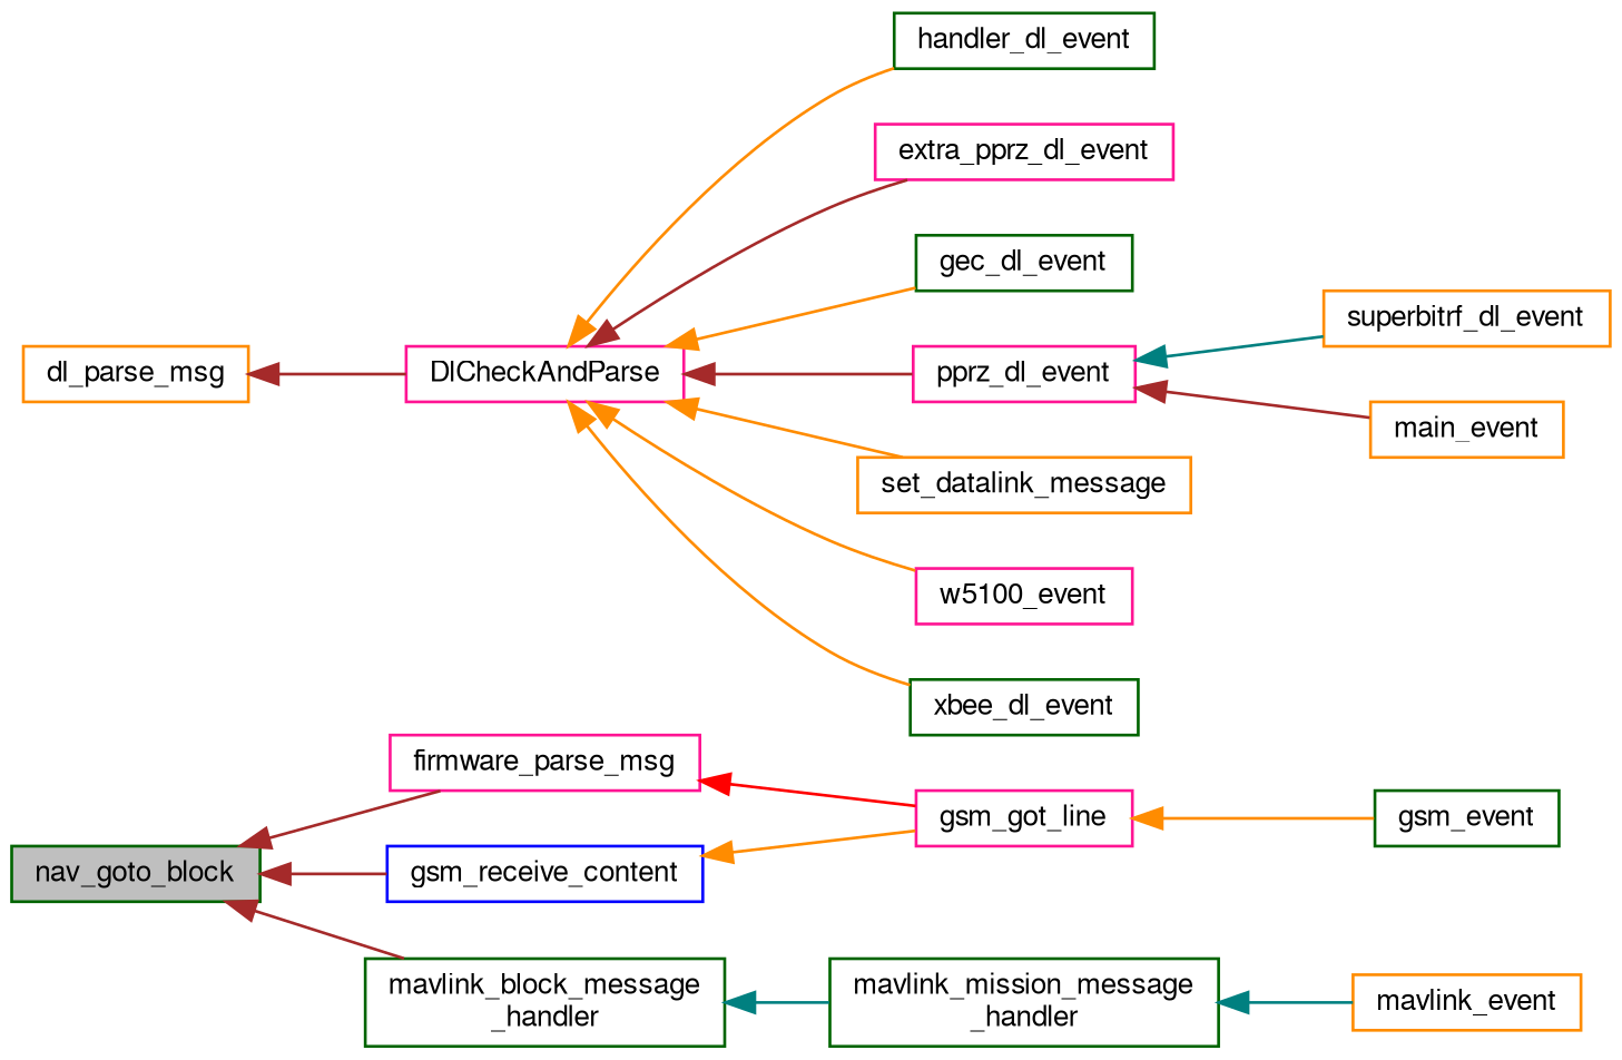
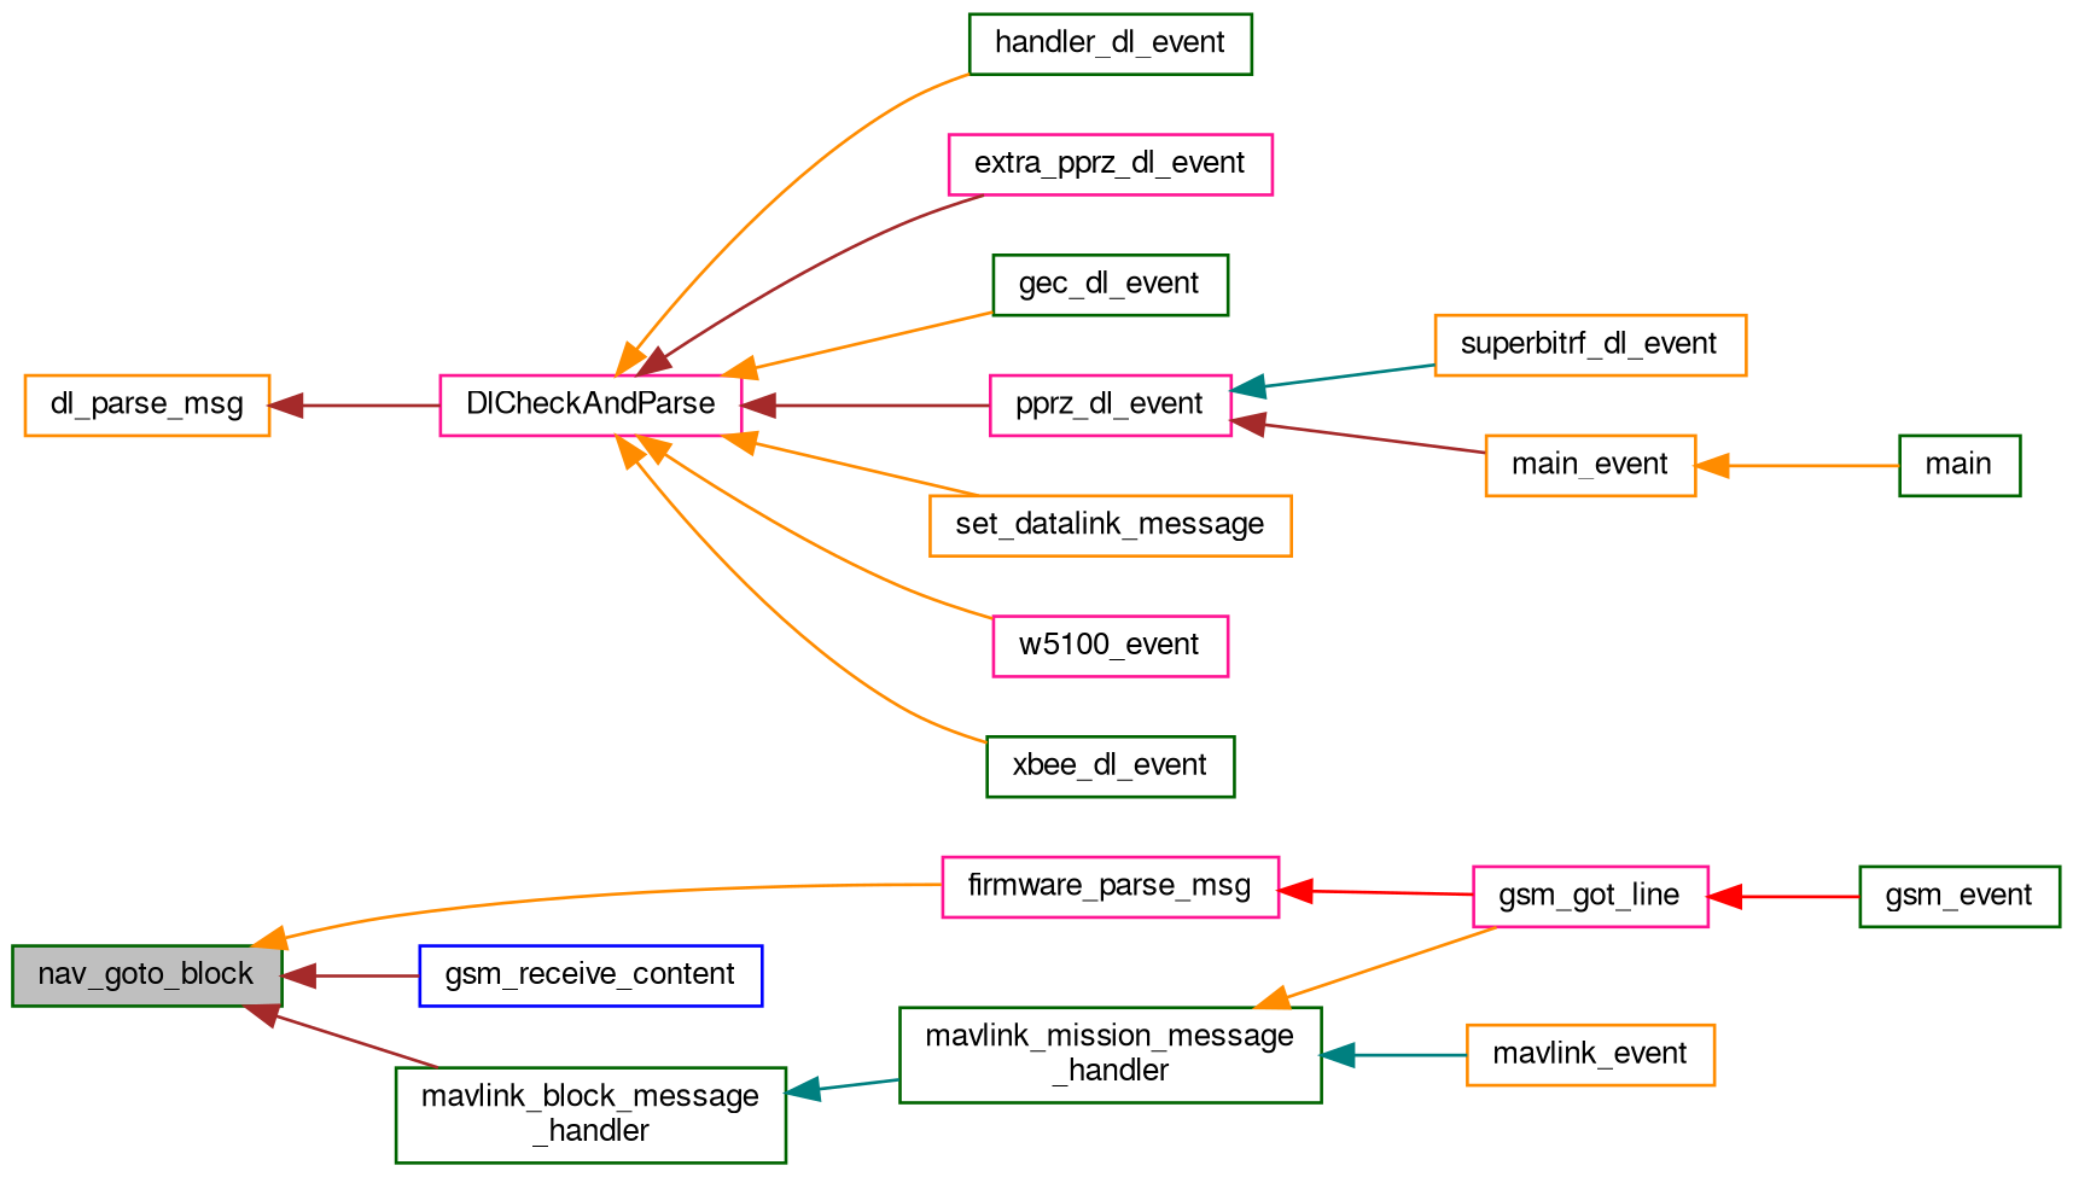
  digraph {
    rankdir=LR
    node [color=darkgreen fillcolor=white fontname=FreeSans fontsize=10 shape=record style=filled]
    edge [color=brown dir=back fontname=FreeSans fontsize=10 labelfontname=FreeSans labelfontsize=10 style=solid]
    n1 [fillcolor=grey75 fontcolor=black height=0.2 label=nav_goto_block width=0.4]
    n2 [color=deeppink height=0.2 label=firmware_parse_msg width=0.4]
    n3 [color=blue height=0.2 label=gsm_receive_content width=0.4]
    n4 [height=0.2 label="mavlink_block_message\l_handler" width=0.4]
    n5 [color=deeppink height=0.2 label=gsm_got_line width=0.4]
    n6 [height=0.2 label="mavlink_mission_message\l_handler" width=0.4]
    n7 [color=darkorange height=0.2 label=dl_parse_msg width=0.4]
    n8 [color=deeppink height=0.2 label=DlCheckAndParse width=0.4]
    n9 [height=0.2 label=handler_dl_event width=0.4]
    n10 [color=deeppink height=0.2 label=extra_pprz_dl_event width=0.4]
    n11 [height=0.2 label=gec_dl_event width=0.4]
    n12 [color=deeppink height=0.2 label=pprz_dl_event width=0.4]
    n13 [color=darkorange height=0.2 label=set_datalink_message width=0.4]
    n14 [color=deeppink height=0.2 label=w5100_event width=0.4]
    n15 [height=0.2 label=xbee_dl_event width=0.4]
    n16 [color=darkorange height=0.2 label=superbitrf_dl_event width=0.4]
    n17 [color=darkorange height=0.2 label=main_event width=0.4]
+   n18 [height=0.2 label=main width=0.4]
    n19 [height=0.2 label=gsm_event width=0.4]
    n20 [color=darkorange height=0.2 label=mavlink_event width=0.4]
-   n1 -> n2
+   n1 -> n2 [color=darkorange]
    n1 -> n3
    n1 -> n4
    n2 -> n5 [color=red]
-   n3 -> n5 [color=darkorange]
+   n6 -> n5 [color=darkorange]
    n4 -> n6 [color=teal]
-   n5 -> n19 [color=darkorange]
+   n5 -> n19 [color=red]
    n6 -> n20 [color=teal]
    n7 -> n8
    n8 -> n9 [color=darkorange]
    n8 -> n10
    n8 -> n11 [color=darkorange]
    n8 -> n12
    n8 -> n13 [color=darkorange]
    n8 -> n14 [color=darkorange]
    n8 -> n15 [color=darkorange]
    n12 -> n16 [color=teal]
    n12 -> n17
+   n17 -> n18 [color=darkorange]
  }
